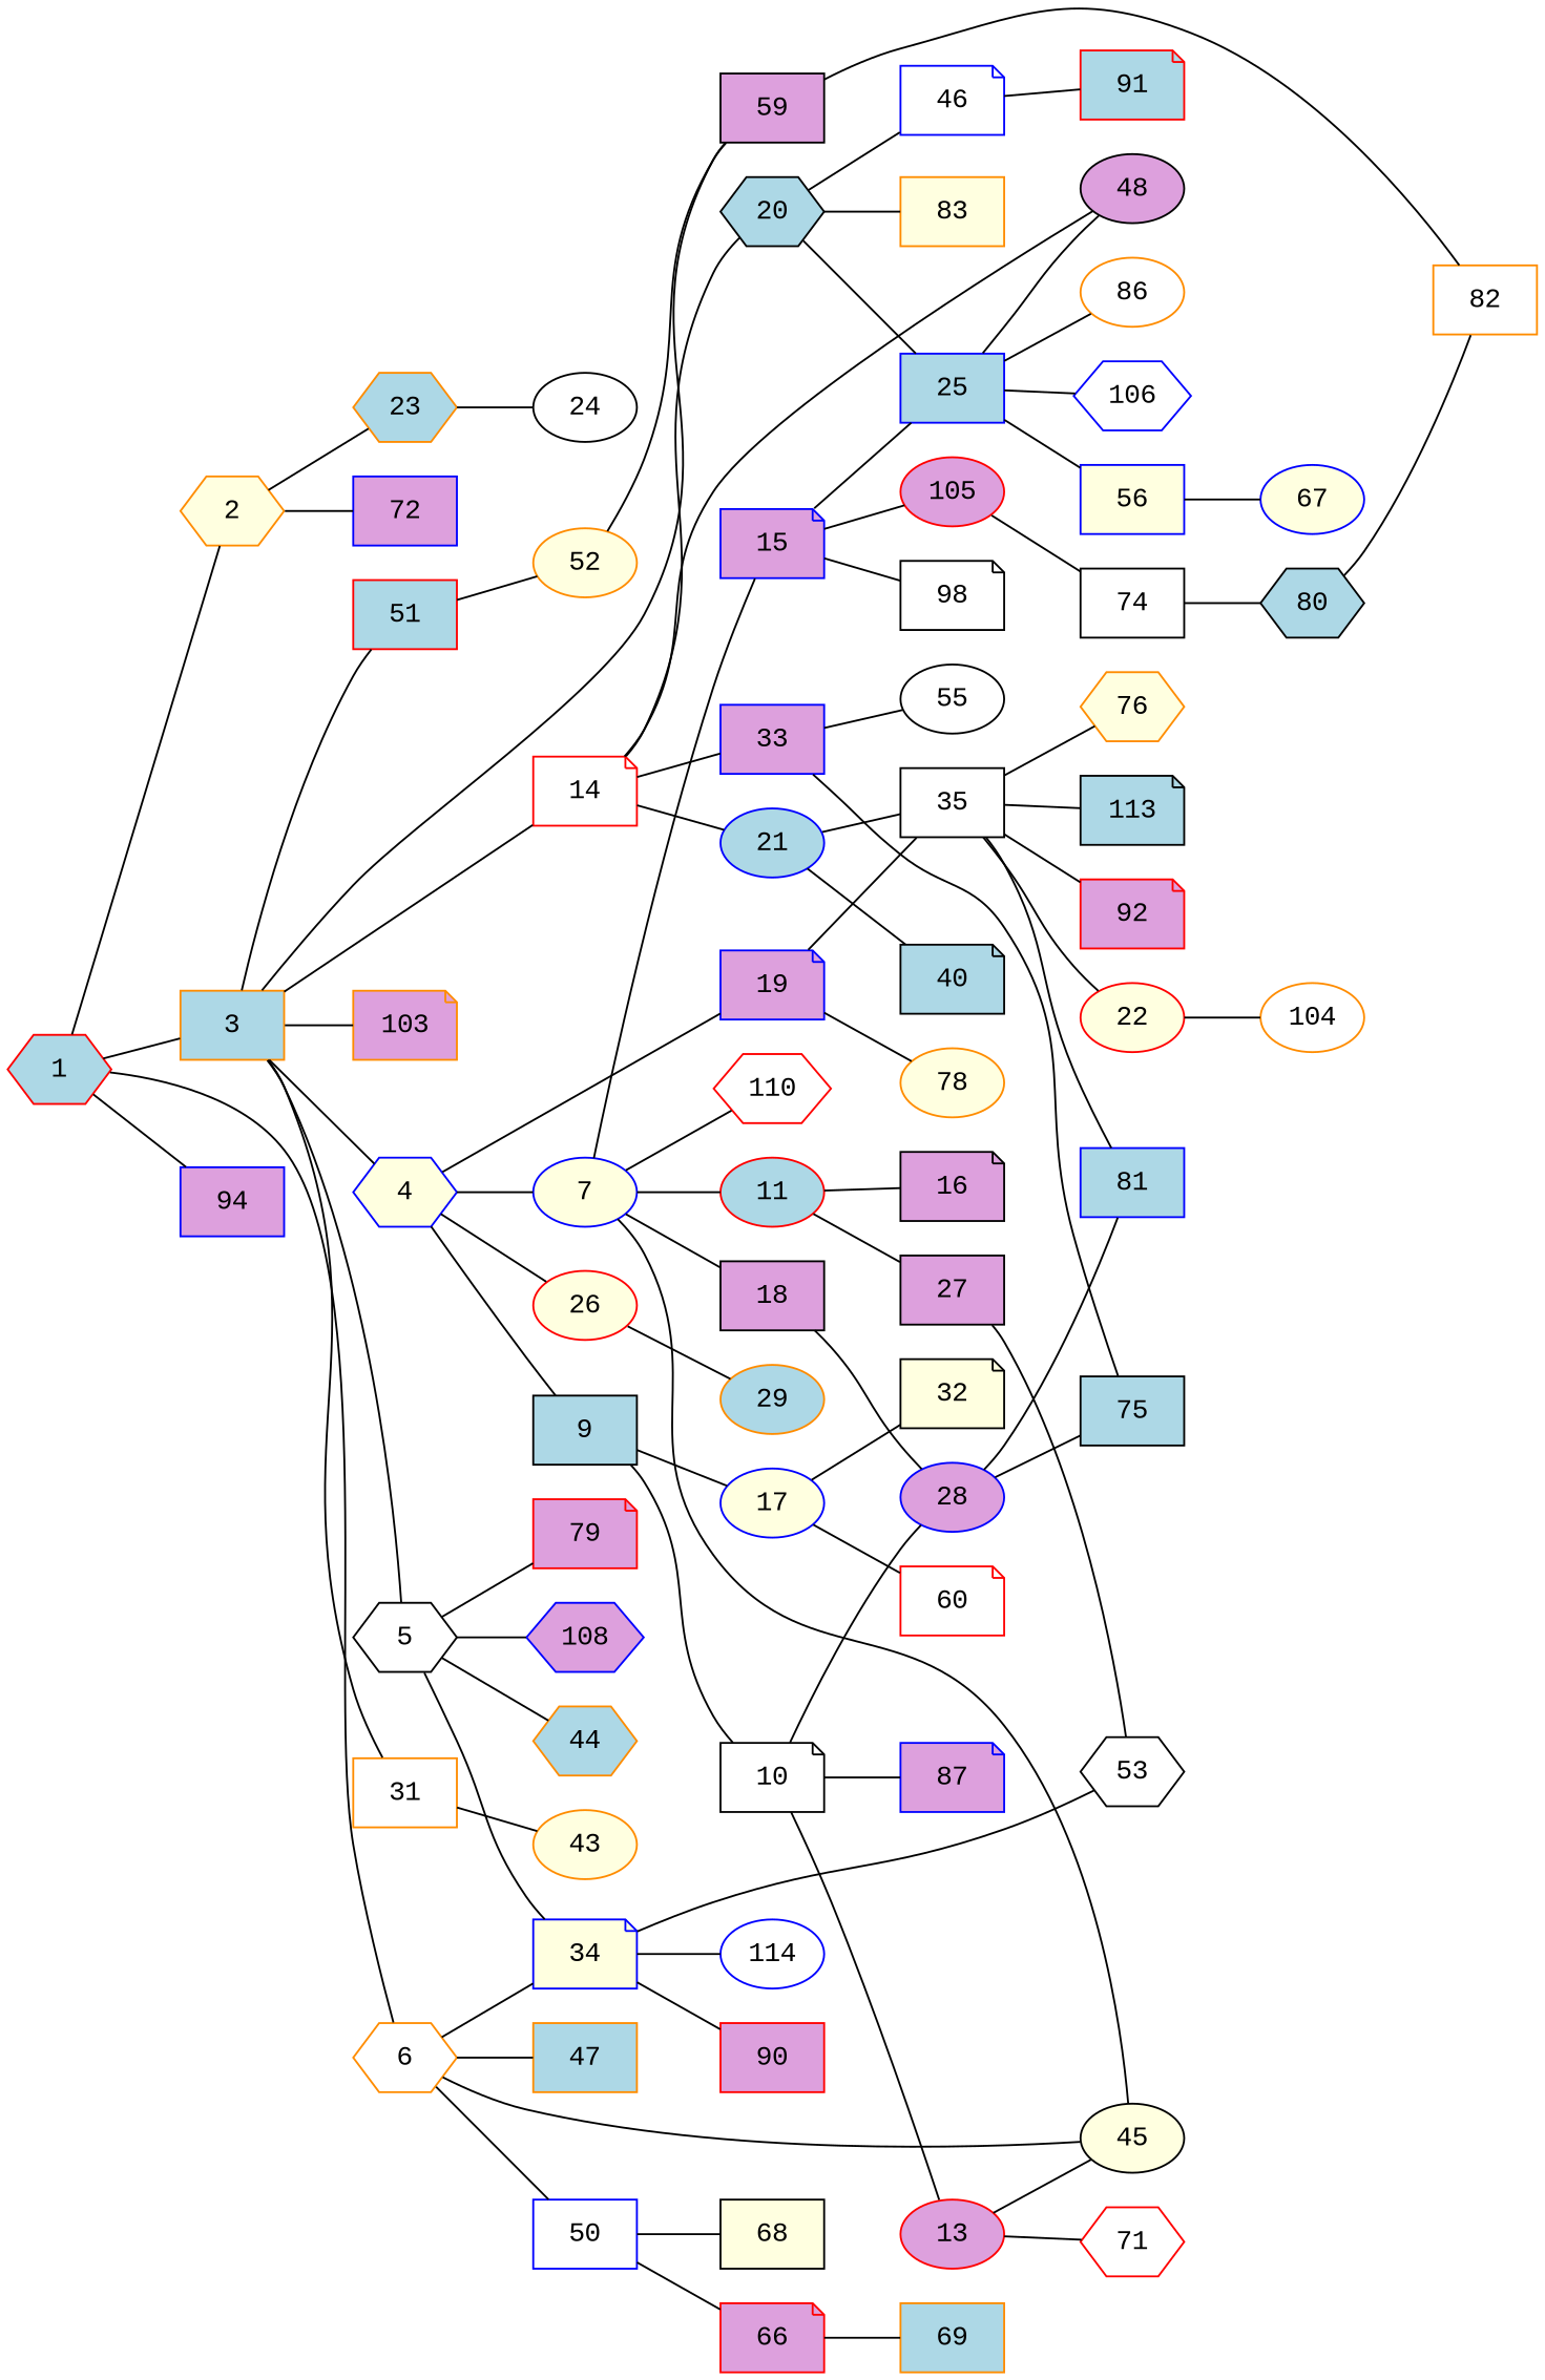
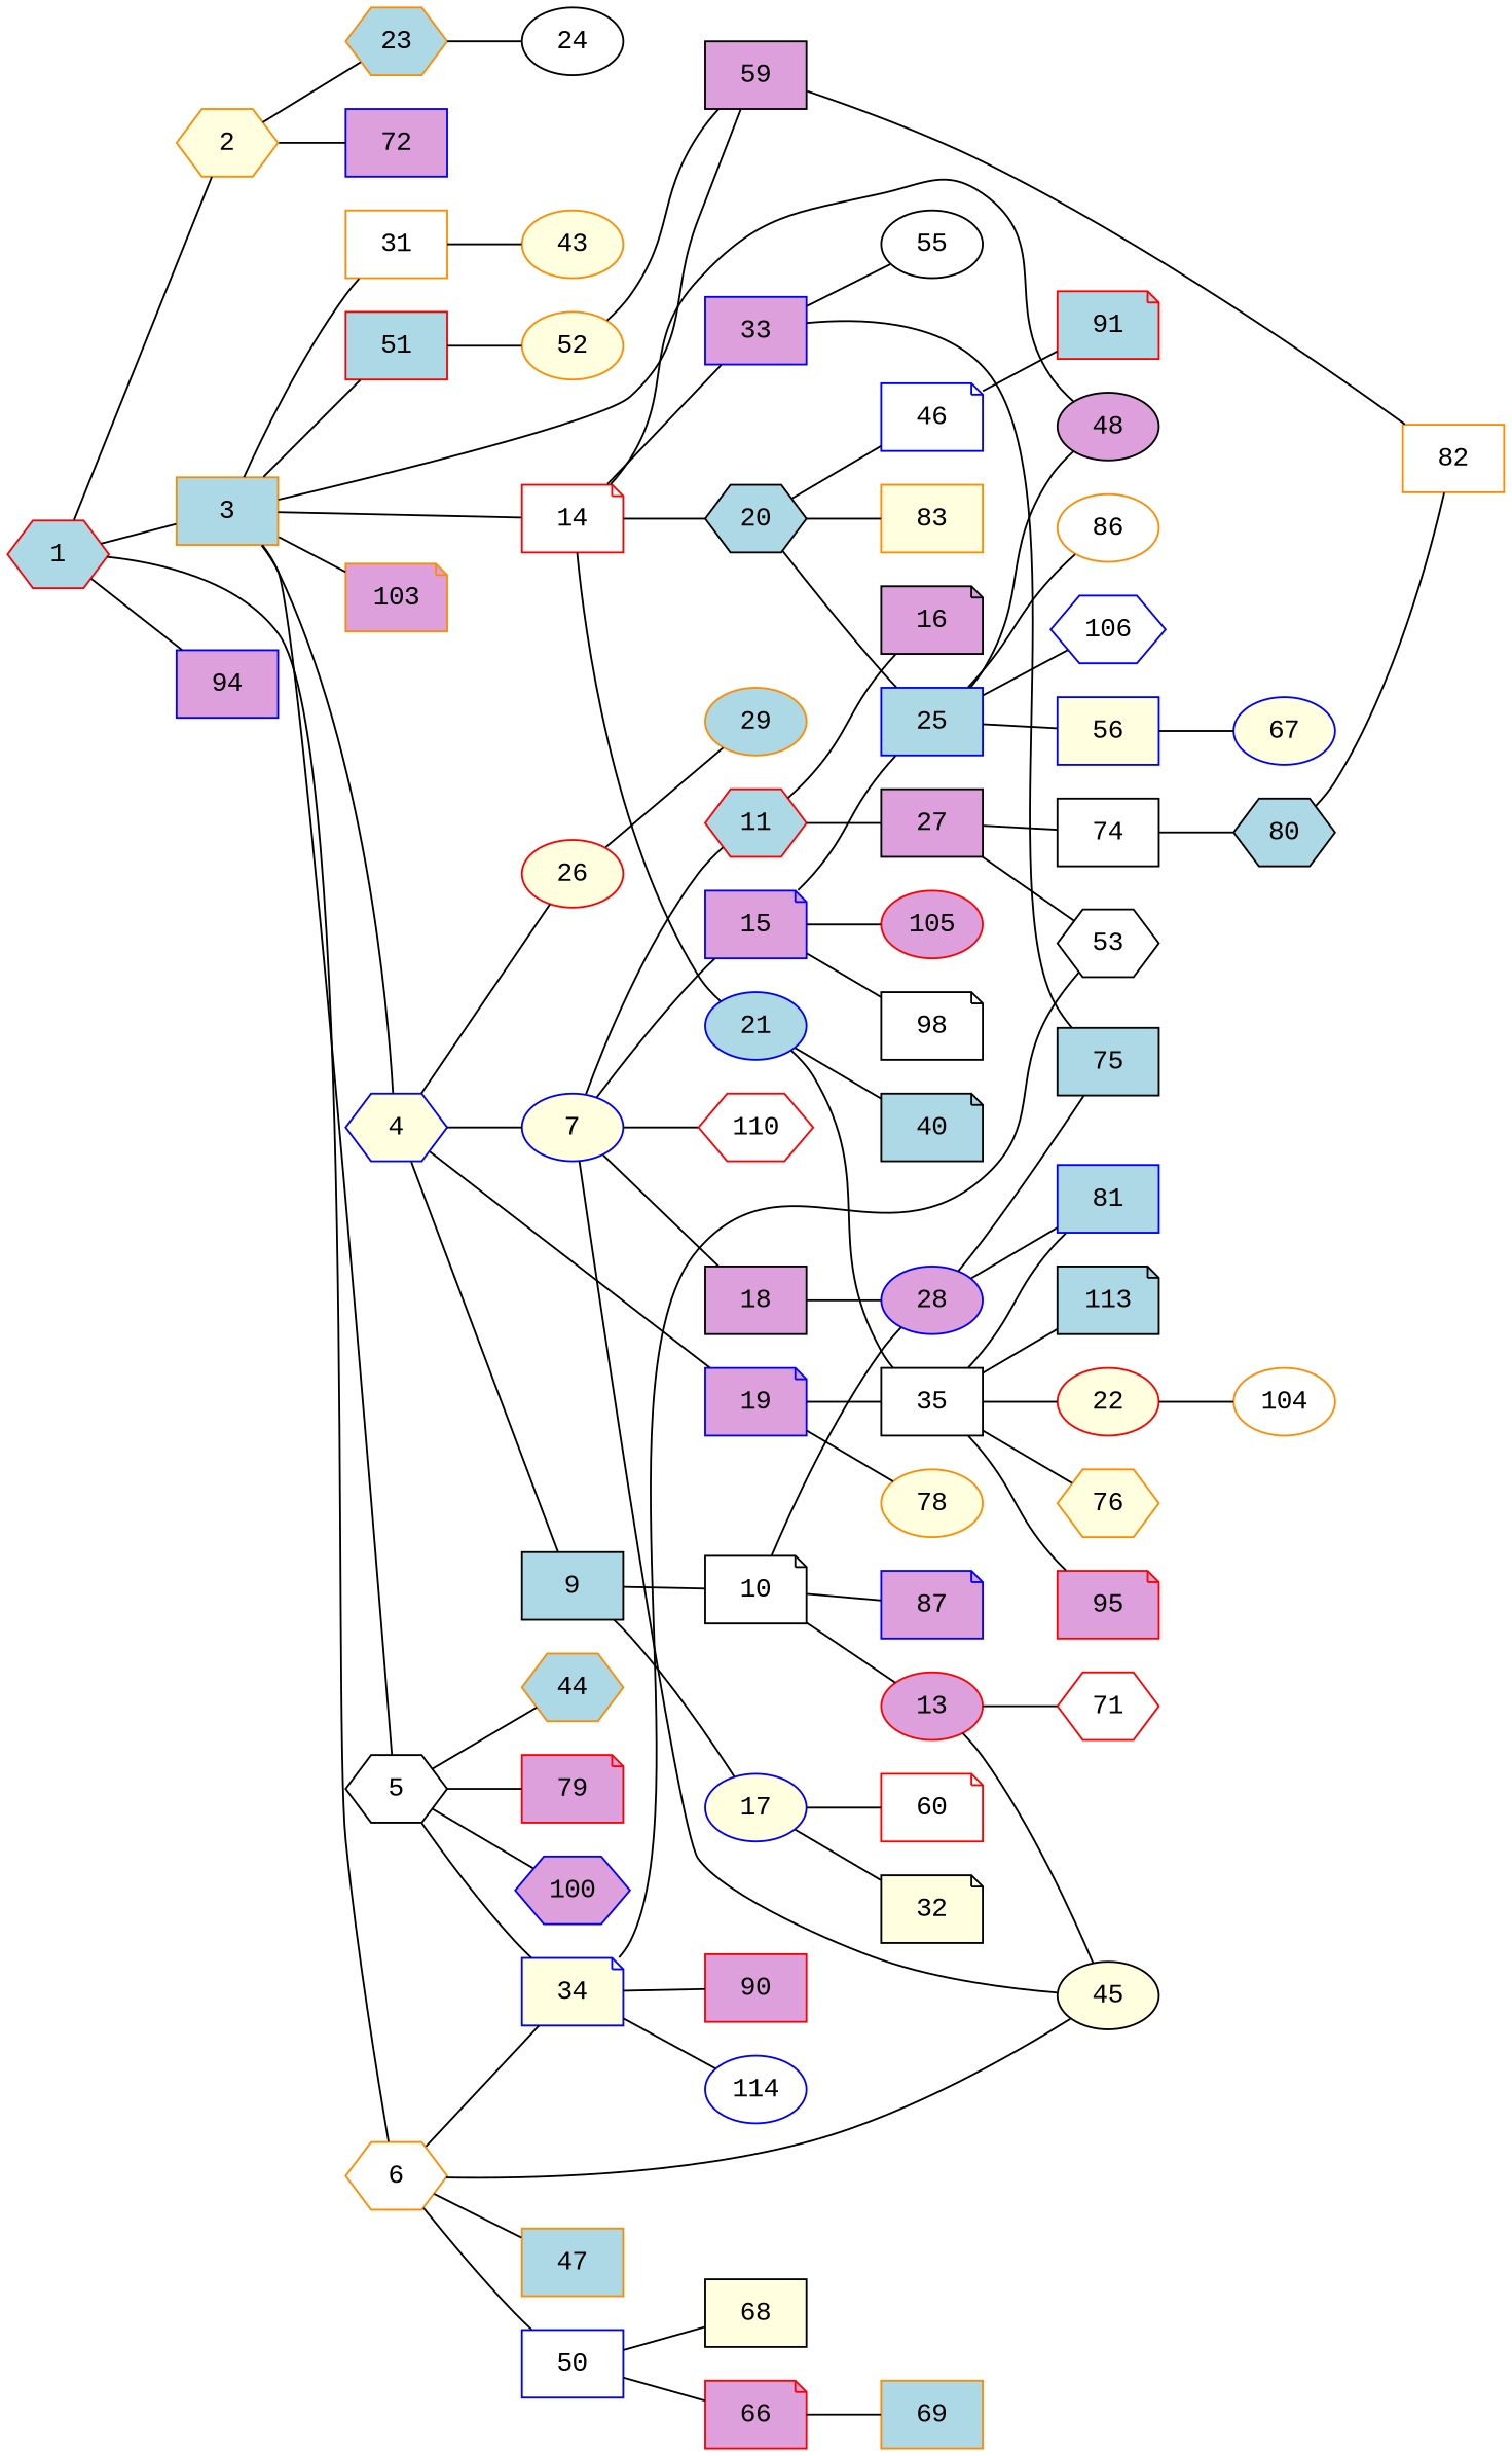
  graph {
    fontname="Liberation Mono"
    rankdir=LR
    node [color=black fillcolor=white fontname="Liberation Mono" shape=box style=filled]
    edge [fontname="Liberation Mono"]
    2 [color=darkorange fillcolor=lightyellow shape=hexagon super="+36"]
    23 [color=darkorange fillcolor=lightblue shape=hexagon super="+96"]
    72 [color=blue fillcolor=plum]
    1 [color=red fillcolor=lightblue shape=hexagon]
    3 [color=darkorange fillcolor=lightblue super="+8"]
    6 [color=darkorange shape=hexagon super="+89"]
    94 [color=blue fillcolor=plum]
    4 [color=blue fillcolor=lightyellow shape=hexagon super="+57"]
    5 [shape=hexagon super="+41"]
    14 [color=red shape=note super="+39"]
    31 [color=darkorange]
    51 [color=red fillcolor=lightblue]
    59 [fillcolor=plum super="+64"]
    103 [color=darkorange fillcolor=plum shape=note]
    34 [color=blue fillcolor=lightyellow shape=note super="+65"]
    45 [fillcolor=lightyellow shape=ellipse]
    47 [color=darkorange fillcolor=lightblue]
    50 [color=blue super="+102"]
    24 [shape=ellipse super="+97"]
    7 [color=blue fillcolor=lightyellow shape=ellipse super="+12"]
    9 [fillcolor=lightblue]
    19 [color=blue fillcolor=plum shape=note super="+73"]
    26 [color=red fillcolor=lightyellow shape=ellipse]
    44 [color=darkorange fillcolor=lightblue shape=hexagon]
    79 [color=red fillcolor=plum shape=note]
-   108 [color=blue fillcolor=plum shape=hexagon]
+   108 [color=blue fillcolor=plum shape=hexagon label=100]
    20 [fillcolor=lightblue shape=hexagon]
    21 [color=blue fillcolor=lightblue shape=ellipse super="+30"]
    33 [color=blue fillcolor=plum]
    48 [fillcolor=plum shape=ellipse super="+61"]
    43 [color=darkorange fillcolor=lightyellow shape=ellipse super="+109"]
    52 [color=darkorange fillcolor=lightyellow shape=ellipse super="+112"]
    82 [color=darkorange super="+111"]
-   11 [color=red fillcolor=lightblue shape=ellipse super="+22"]
+   11 [color=red fillcolor=lightblue shape=hexagon super="+22"]
    15 [color=blue fillcolor=plum shape=note super="+85"]
    18 [fillcolor=plum super="+99"]
    110 [color=red shape=hexagon]
    10 [shape=note super="+37"]
    17 [color=blue fillcolor=lightyellow shape=ellipse super="+38"]
    35 [super="+49"]
    78 [color=darkorange fillcolor=lightyellow shape=ellipse]
    29 [color=darkorange fillcolor=lightblue shape=ellipse]
    53 [shape=hexagon super="+54"]
    90 [color=red fillcolor=plum]
    114 [color=blue shape=ellipse]
    66 [color=red fillcolor=plum shape=note]
    68 [fillcolor=lightyellow]
    16 [fillcolor=plum shape=note]
    27 [fillcolor=plum super="+58"]
    25 [color=blue fillcolor=lightblue super="+63"]
    98 [shape=note]
    105 [color=red fillcolor=plum shape=ellipse]
    28 [color=blue fillcolor=plum shape=ellipse super="+62"]
    13 [color=red fillcolor=plum shape=ellipse super="+70"]
    87 [color=blue fillcolor=plum shape=note]
    32 [fillcolor=lightyellow shape=note]
    60 [color=red shape=note]
    71 [color=red shape=hexagon]
    75 [fillcolor=lightblue super="+84"]
    81 [color=blue fillcolor=lightblue super="+88"]
    74
    46 [color=blue shape=note super="+77"]
    83 [color=darkorange fillcolor=lightyellow super="+93"]
    40 [fillcolor=lightblue shape=note]
    55 [shape=ellipse]
    56 [color=blue fillcolor=lightyellow]
    86 [color=darkorange shape=ellipse super="+107"]
    106 [color=blue shape=hexagon]
    n69 [color=red fillcolor=lightyellow label=22 shape=ellipse super="+101"]
    76 [color=darkorange fillcolor=lightyellow shape=hexagon]
-   92 [color=red fillcolor=plum shape=note]
+   92 [color=red fillcolor=plum shape=note label=95]
    113 [fillcolor=lightblue shape=note]
    91 [color=red fillcolor=lightblue shape=note super="+100"]
    67 [color=blue fillcolor=lightyellow shape=ellipse super="+95"]
    80 [fillcolor=lightblue shape=hexagon]
    104 [color=darkorange shape=ellipse]
    69 [color=darkorange fillcolor=lightblue]
    2 -- 23
    2 -- 72
    23 -- 24
    1 -- 2
    1 -- 3
    1 -- 6
    1 -- 94
    3 -- 4
    3 -- 5
    3 -- 14
    3 -- 31
    3 -- 51
    3 -- 59
    3 -- 103
    6 -- 34
    6 -- 45
    6 -- 47
    6 -- 50
    4 -- 7
    4 -- 9
    4 -- 19
    4 -- 26
    5 -- 34
    5 -- 44
    5 -- 79
    5 -- 108
    14 -- 20
    14 -- 21
    14 -- 33
    14 -- 48
    31 -- 43
    51 -- 52
    59 -- 82
    34 -- 53
    34 -- 90
    34 -- 114
    50 -- 66
    50 -- 68
    7 -- 45
    7 -- 11
    7 -- 15
    7 -- 18
    7 -- 110
    9 -- 10
    9 -- 17
    19 -- 35
    19 -- 78
    26 -- 29
    20 -- 25
    20 -- 46
    20 -- 83
    21 -- 35
    21 -- 40
    33 -- 75
    33 -- 55
    52 -- 59
    11 -- 16
    11 -- 27
    15 -- 25
    15 -- 98
    15 -- 105
    18 -- 28
    10 -- 28
    10 -- 13
    10 -- 87
    17 -- 32
    17 -- 60
    35 -- 81
    35 -- n69
    35 -- 76
    35 -- 92
    35 -- 113
    66 -- 69
    27 -- 53
-   105 -- 74
+   27 -- 74
    25 -- 48
    25 -- 56
    25 -- 86
    25 -- 106
    28 -- 75
    28 -- 81
    13 -- 45
    13 -- 71
    74 -- 80
    46 -- 91
    56 -- 67
    n69 -- 104
    80 -- 82
  }
